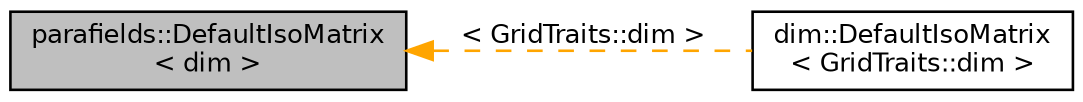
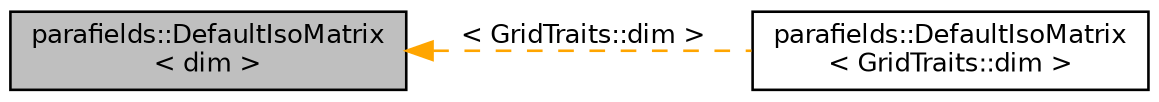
  digraph {
    rankdir=LR
    node [color=black fontname=Helvetica fontsize=10 shape=record style=filled]
    n1 [fillcolor=grey75 fontcolor=black height=0.2 label="parafields::DefaultIsoMatrix\l\< dim \>" width=0.4]
-   n2 [fillcolor=white height=0.2 label="dim::DefaultIsoMatrix\l\< GridTraits::dim \>" width=0.4]
+   n2 [fillcolor=white height=0.2 label="parafields::DefaultIsoMatrix\l\< GridTraits::dim \>" width=0.4]
    n1 -> n2 [color=orange dir=back fontname=Helvetica fontsize=10 label=" \< GridTraits::dim \>" labelfontname=Helvetica labelfontsize=10 style=dashed]
  }
